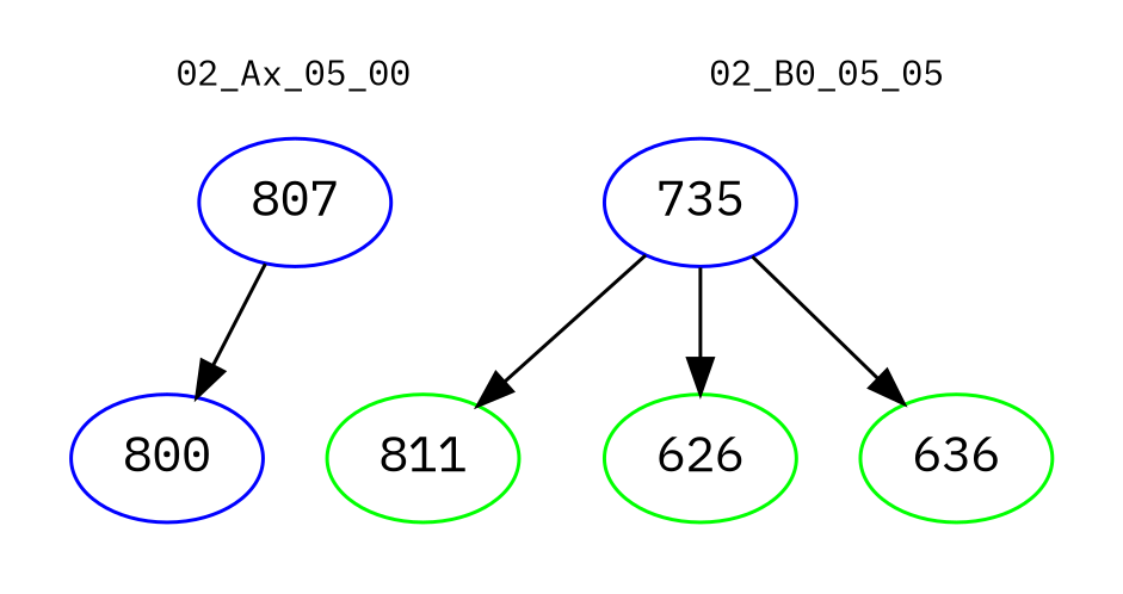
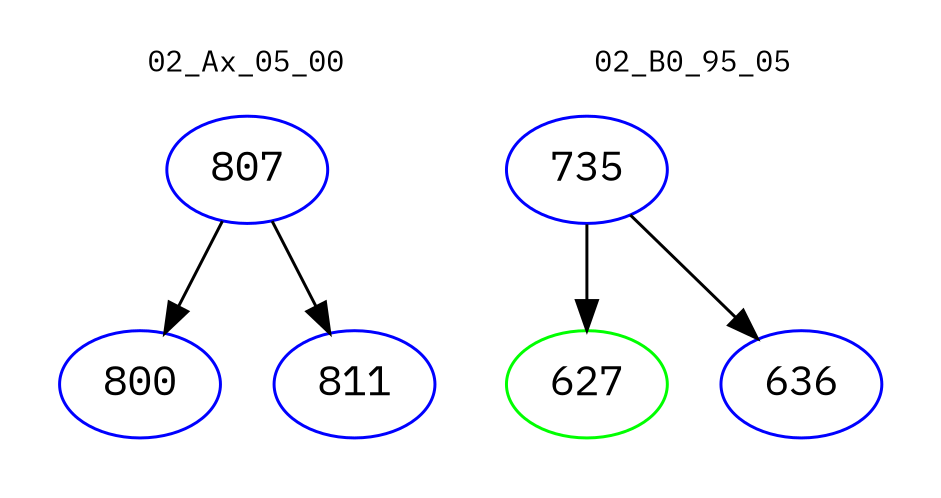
  digraph {
    fontname="IBM Plex Mono"
    node [color=blue fontname="IBM Plex Mono"]
    edge [color=black fontname="IBM Plex Mono"]
    n1 [label=807]
    n2 [label=800]
-   n3 [color=green label=811]
+   n3 [label=811]
    n4 [label=735]
-   n5 [color=green label=626]
-   n6 [color=green label=636]
+   n5 [color=green label=627]
+   n6 [label=636]
    subgraph cluster_1 {
      color=white
      fontsize=10
      label="02_Ax_05_00"
      n1
      n2
      n3
    }
    subgraph cluster_2 {
      color=white
      fontsize=10
-     label="02_B0_05_05"
+     label="02_B0_95_05"
      n4
      n5
      n6
    }
    n1 -> n2
-   n4 -> n3
+   n1 -> n3
    n4 -> n5
    n4 -> n6
  }
